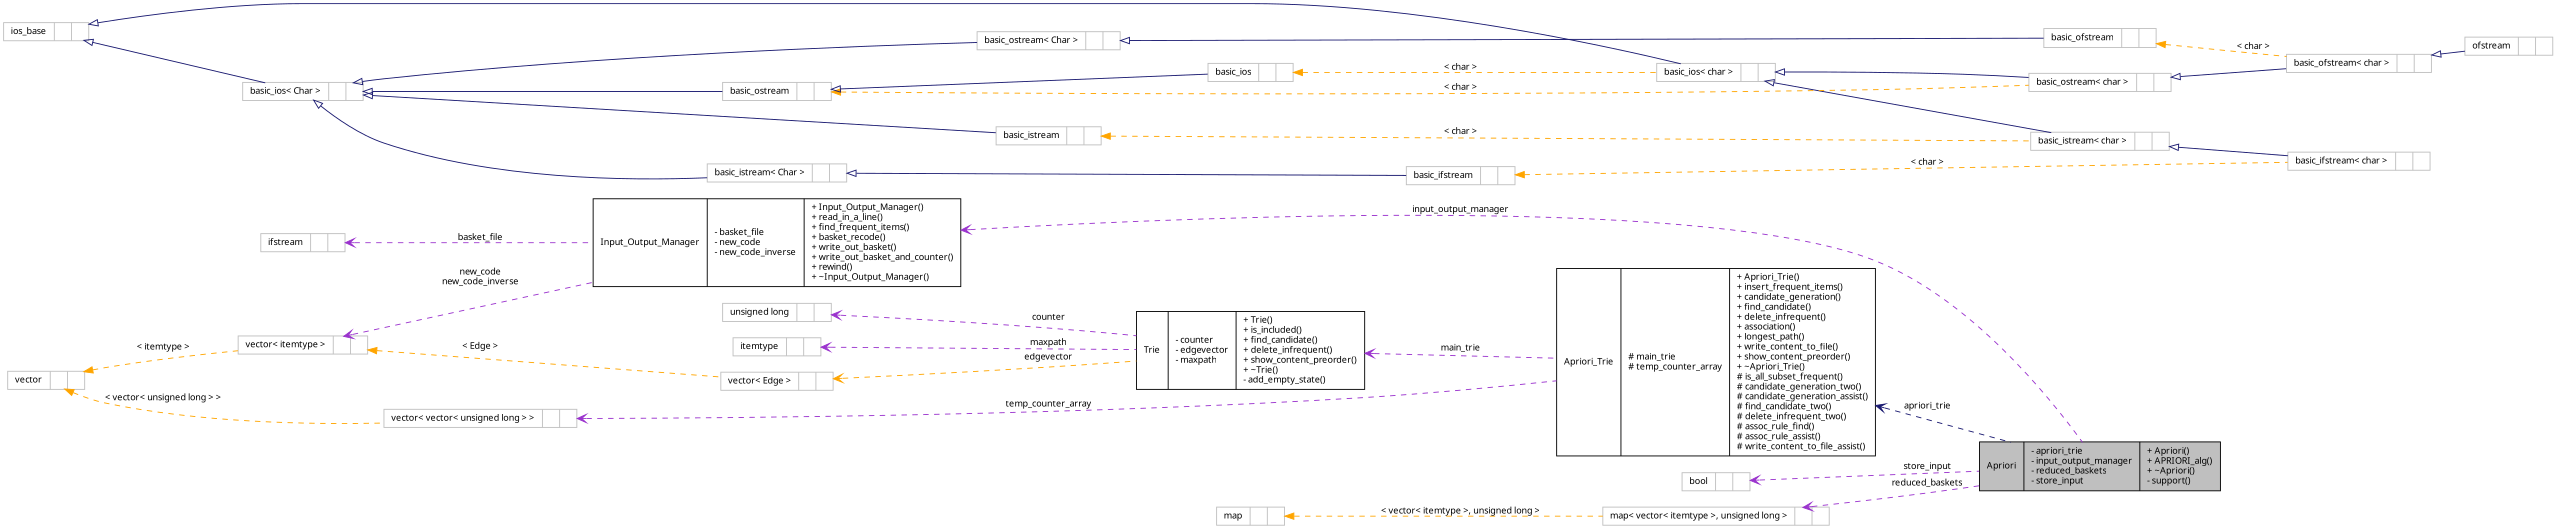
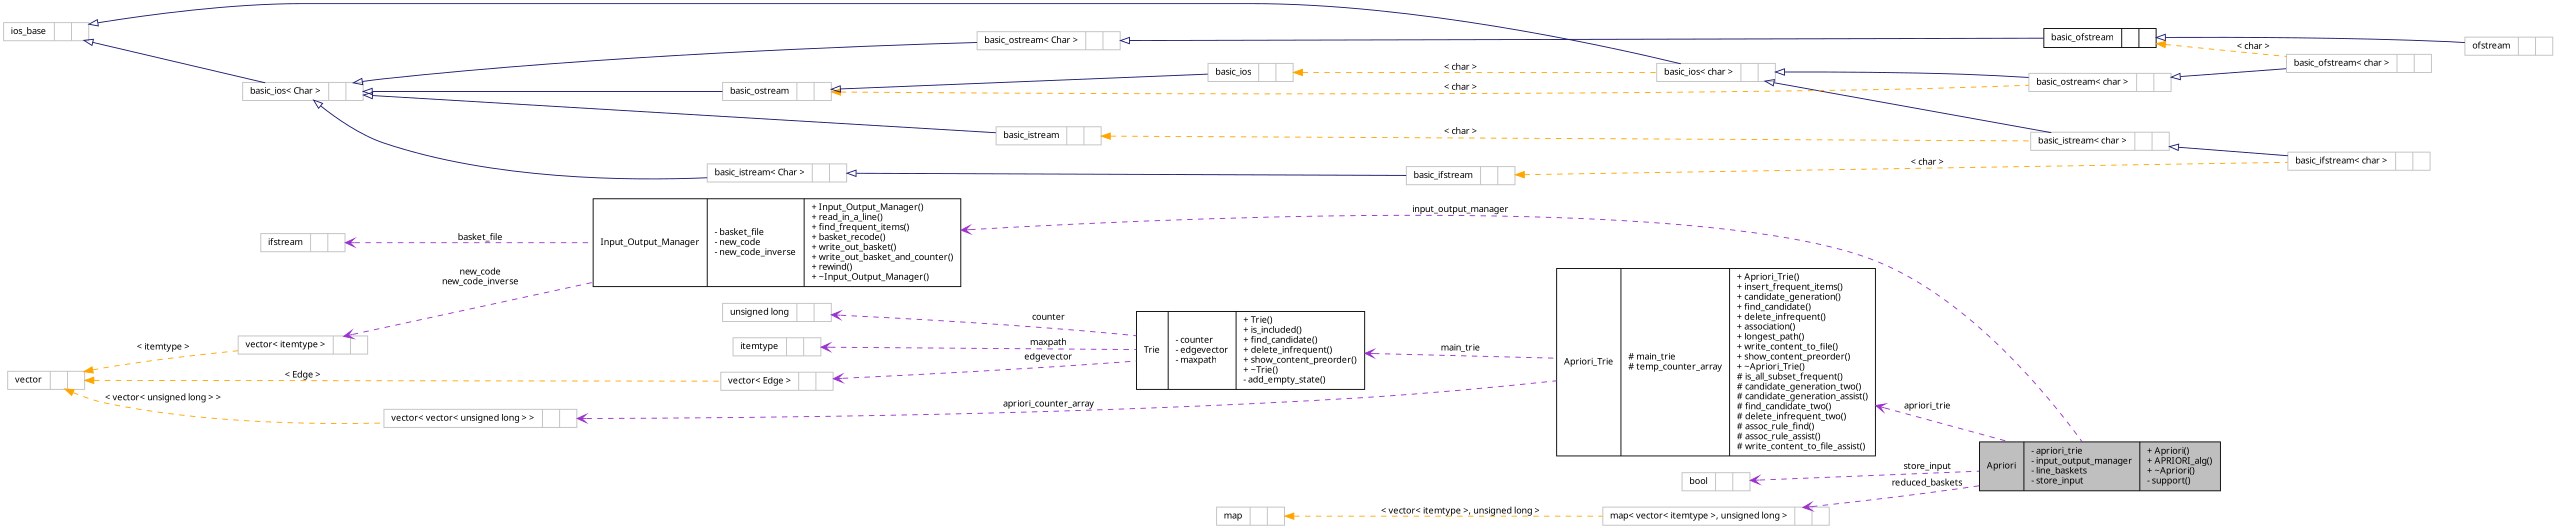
  digraph {
    rankdir=LR
    node [color=grey75 fillcolor=white fontname="FreeSans.ttf" fontsize=10 shape=record style=filled]
    edge [arrowtail=empty color=midnightblue dir=back fontname="FreeSans.ttf" fontsize=10 labelfontname="FreeSans.ttf" labelfontsize=10 style=dashed]
-   n1 [color=black fillcolor=grey75 fontcolor=black height=0.2 label="{Apriori\n|- apriori_trie\l- input_output_manager\l- reduced_baskets\l- store_input\l|+ Apriori()\l+ APRIORI_alg()\l+ ~Apriori()\l- support()\l}" width=0.4]
+   n1 [color=black fillcolor=grey75 fontcolor=black height=0.2 label="{Apriori\n|- apriori_trie\l- input_output_manager\l- line_baskets\l- store_input\l|+ Apriori()\l+ APRIORI_alg()\l+ ~Apriori()\l- support()\l}" width=0.4]
    n2 [color=black height=0.2 label="{Input_Output_Manager\n|- basket_file\l- new_code\l- new_code_inverse\l|+ Input_Output_Manager()\l+ read_in_a_line()\l+ find_frequent_items()\l+ basket_recode()\l+ write_out_basket()\l+ write_out_basket_and_counter()\l+ rewind()\l+ ~Input_Output_Manager()\l}" width=0.4]
    n3 [height=0.2 label="{ofstream\n||}" width=0.4]
    n4 [height=0.2 label="{basic_ofstream\< char \>\n||}" width=0.4]
    n5 [height=0.2 label="{basic_ostream\< char \>\n||}" width=0.4]
    n6 [height=0.2 label="{basic_ios\< char \>\n||}" width=0.4]
    n7 [height=0.2 label="{basic_istream\< char \>\n||}" width=0.4]
    n8 [height=0.2 label="{basic_ifstream\< char \>\n||}" width=0.4]
    n9 [height=0.2 label="{ios_base\n||}" width=0.4]
    n10 [height=0.2 label="{basic_ios\< Char \>\n||}" width=0.4]
    n11 [height=0.2 label="{basic_ios\n||}" width=0.4]
    n12 [height=0.2 label="{basic_ostream\n||}" width=0.4]
    n13 [height=0.2 label="{basic_ostream\< Char \>\n||}" width=0.4]
    n14 [height=0.2 label="{basic_istream\n||}" width=0.4]
    n15 [height=0.2 label="{basic_istream\< Char \>\n||}" width=0.4]
-   n16 [height=0.2 label="{basic_ofstream\n||}" width=0.4]
+   n16 [color=black height=0.2 label="{basic_ofstream\n||}" width=0.4]
    n17 [height=0.2 label="{basic_ifstream\n||}" width=0.4]
    n18 [height=0.2 label="{ifstream\n||}" width=0.4]
    n19 [height=0.2 label="{vector\< itemtype \>\n||}" width=0.4]
    n20 [height=0.2 label="{vector\n||}" width=0.4]
    n21 [height=0.2 label="{vector\< vector\< unsigned long \> \>\n||}" width=0.4]
    n22 [height=0.2 label="{vector\< Edge \>\n||}" width=0.4]
    n23 [color=black height=0.2 label="{Apriori_Trie\n|# main_trie\l# temp_counter_array\l|+ Apriori_Trie()\l+ insert_frequent_items()\l+ candidate_generation()\l+ find_candidate()\l+ delete_infrequent()\l+ association()\l+ longest_path()\l+ write_content_to_file()\l+ show_content_preorder()\l+ ~Apriori_Trie()\l# is_all_subset_frequent()\l# candidate_generation_two()\l# candidate_generation_assist()\l# find_candidate_two()\l# delete_infrequent_two()\l# assoc_rule_find()\l# assoc_rule_assist()\l# write_content_to_file_assist()\l}" width=0.4]
    n24 [color=black height=0.2 label="{Trie\n|- counter\l- edgevector\l- maxpath\l|+ Trie()\l+ is_included()\l+ find_candidate()\l+ delete_infrequent()\l+ show_content_preorder()\l+ ~Trie()\l- add_empty_state()\l}" width=0.4]
    n25 [height=0.2 label="{bool\n||}" width=0.4]
    n26 [height=0.2 label="{unsigned long\n||}" width=0.4]
    n27 [height=0.2 label="{itemtype\n||}" width=0.4]
    n28 [height=0.2 label="{map\< vector\< itemtype \>, unsigned long \>\n||}" width=0.4]
    n29 [height=0.2 label="{map\n||}" width=0.4]
    n2 -> n1 [arrowtail=open color=darkorchid3 label=input_output_manager]
-   n4 -> n3 [style=solid]
+   n16 -> n3 [style=solid]
    n5 -> n4 [style=solid]
    n6 -> n5 [style=solid]
    n6 -> n7 [style=solid]
    n7 -> n8 [style=solid]
    n9 -> n6 [style=solid]
    n9 -> n10 [style=solid]
    n10 -> n12 [style=solid]
    n10 -> n13 [style=solid]
    n10 -> n14 [style=solid]
    n10 -> n15 [style=solid]
    n11 -> n6 [color=orange label="\< char \>" arrowtail=""]
    n12 -> n5 [color=orange label="\< char \>" arrowtail=""]
    n12 -> n11 [style=solid]
    n13 -> n16 [style=solid]
    n14 -> n7 [color=orange label="\< char \>" arrowtail=""]
    n15 -> n17 [style=solid]
    n16 -> n4 [color=orange label="\< char \>" arrowtail=""]
    n17 -> n8 [color=orange label="\< char \>" arrowtail=""]
    n18 -> n2 [arrowtail=open color=darkorchid3 label=basket_file]
    n19 -> n2 [arrowtail=open color=darkorchid3 label="new_code\nnew_code_inverse"]
    n20 -> n19 [color=orange label="\< itemtype \>" arrowtail=""]
    n20 -> n21 [color=orange label="\< vector\< unsigned long \> \>" arrowtail=""]
-   n19 -> n22 [color=orange label="\< Edge \>" arrowtail=""]
-   n21 -> n23 [arrowtail=open color=darkorchid3 label=temp_counter_array]
-   n22 -> n24 [arrowtail=open color=orange label=edgevector]
-   n23 -> n1 [arrowtail=open label=apriori_trie]
+   n20 -> n22 [color=orange label="\< Edge \>" arrowtail=""]
+   n21 -> n23 [arrowtail=open color=darkorchid3 label=apriori_counter_array]
+   n22 -> n24 [arrowtail=open color=darkorchid3 label=edgevector]
+   n23 -> n1 [arrowtail=open color=darkorchid3 label=apriori_trie]
    n24 -> n23 [arrowtail=open color=darkorchid3 label=main_trie]
    n25 -> n1 [arrowtail=open color=darkorchid3 label=store_input]
    n26 -> n24 [arrowtail=open color=darkorchid3 label=counter]
    n27 -> n24 [arrowtail=open color=darkorchid3 label=maxpath]
    n28 -> n1 [arrowtail=open color=darkorchid3 label=reduced_baskets]
    n29 -> n28 [color=orange label="\< vector\< itemtype \>, unsigned long \>" arrowtail=""]
  }
